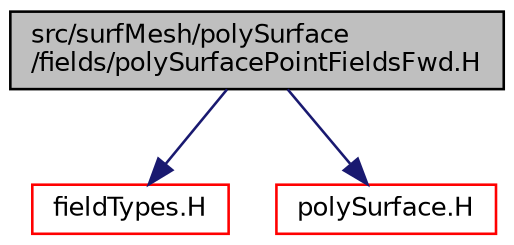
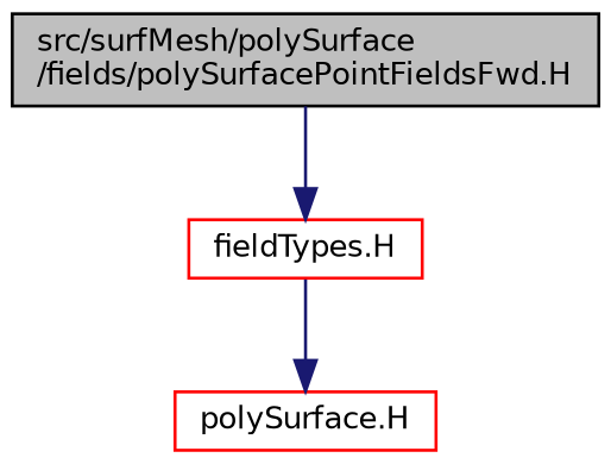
  digraph {
    node [color=red fontname=Helvetica fontsize=10 shape=record]
    edge [color=midnightblue fontname=Helvetica fontsize=10 labelfontname=Helvetica labelfontsize=10 style=solid]
    n1 [color=black fillcolor=grey75 fontcolor=black height=0.2 label="src/surfMesh/polySurface\l/fields/polySurfacePointFieldsFwd.H" style=filled width=0.4]
    n2 [height=0.2 label="fieldTypes.H" width=0.4]
    n3 [height=0.2 label="polySurface.H" width=0.4]
    n1 -> n2
-   n1 -> n3
+   n2 -> n3
  }
